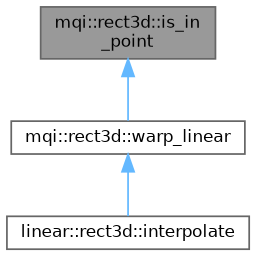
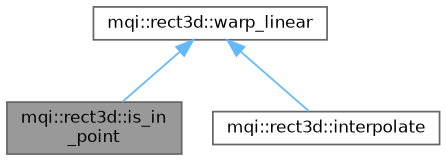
  digraph {
    rankdir=TB
    node [color=grey40 fillcolor=white fontname=Helvetica fontsize=10 shape=box style=filled]
    edge [color=steelblue1 dir=back fontname=Helvetica fontsize=10 labelfontname=Helvetica labelfontsize=10 style=solid]
    n1 [color=gray40 fillcolor=grey60 fontcolor=black height=0.2 label="mqi::rect3d::is_in\l_point" width=0.4]
    n2 [height=0.2 label="mqi::rect3d::warp_linear" width=0.4]
-   n3 [height=0.2 label="linear::rect3d::interpolate" width=0.4]
-   n1 -> n2
+   n3 [height=0.2 label="mqi::rect3d::interpolate" width=0.4]
+   n2 -> n1
    n2 -> n3
  }
